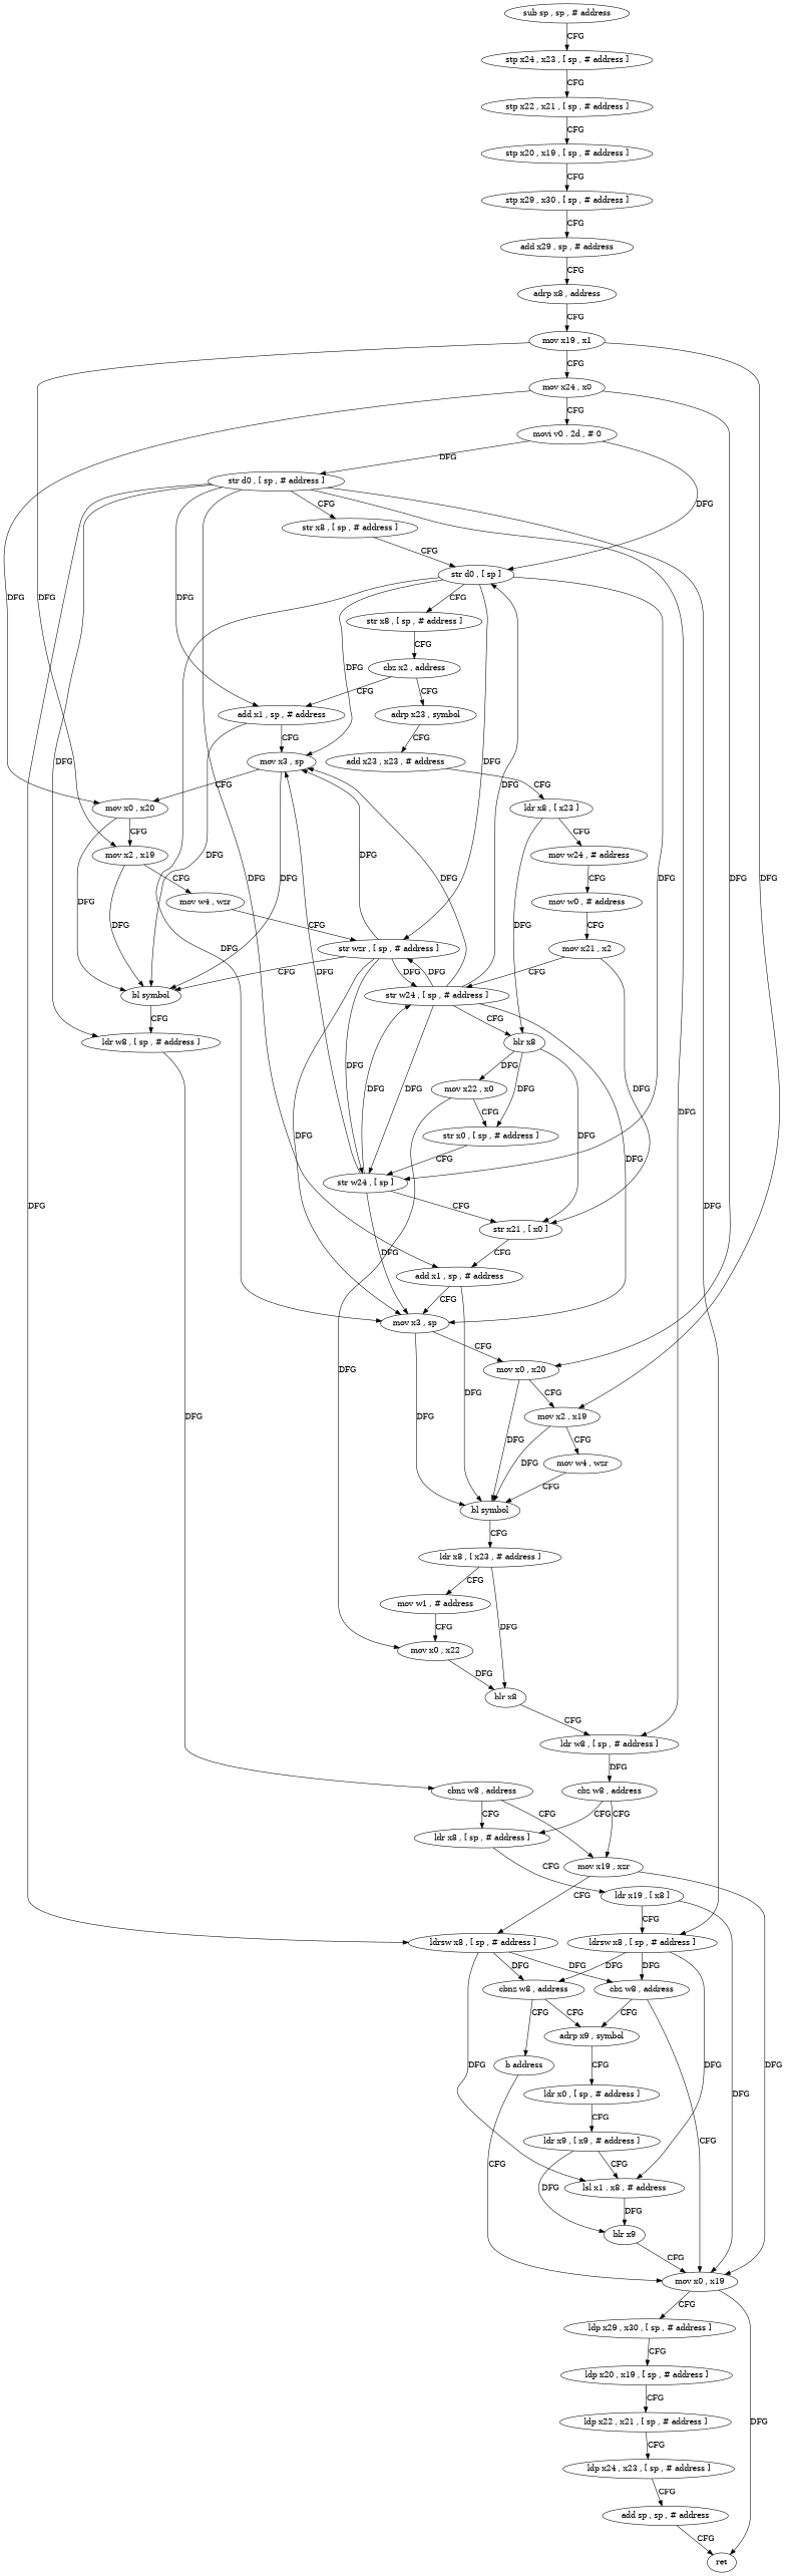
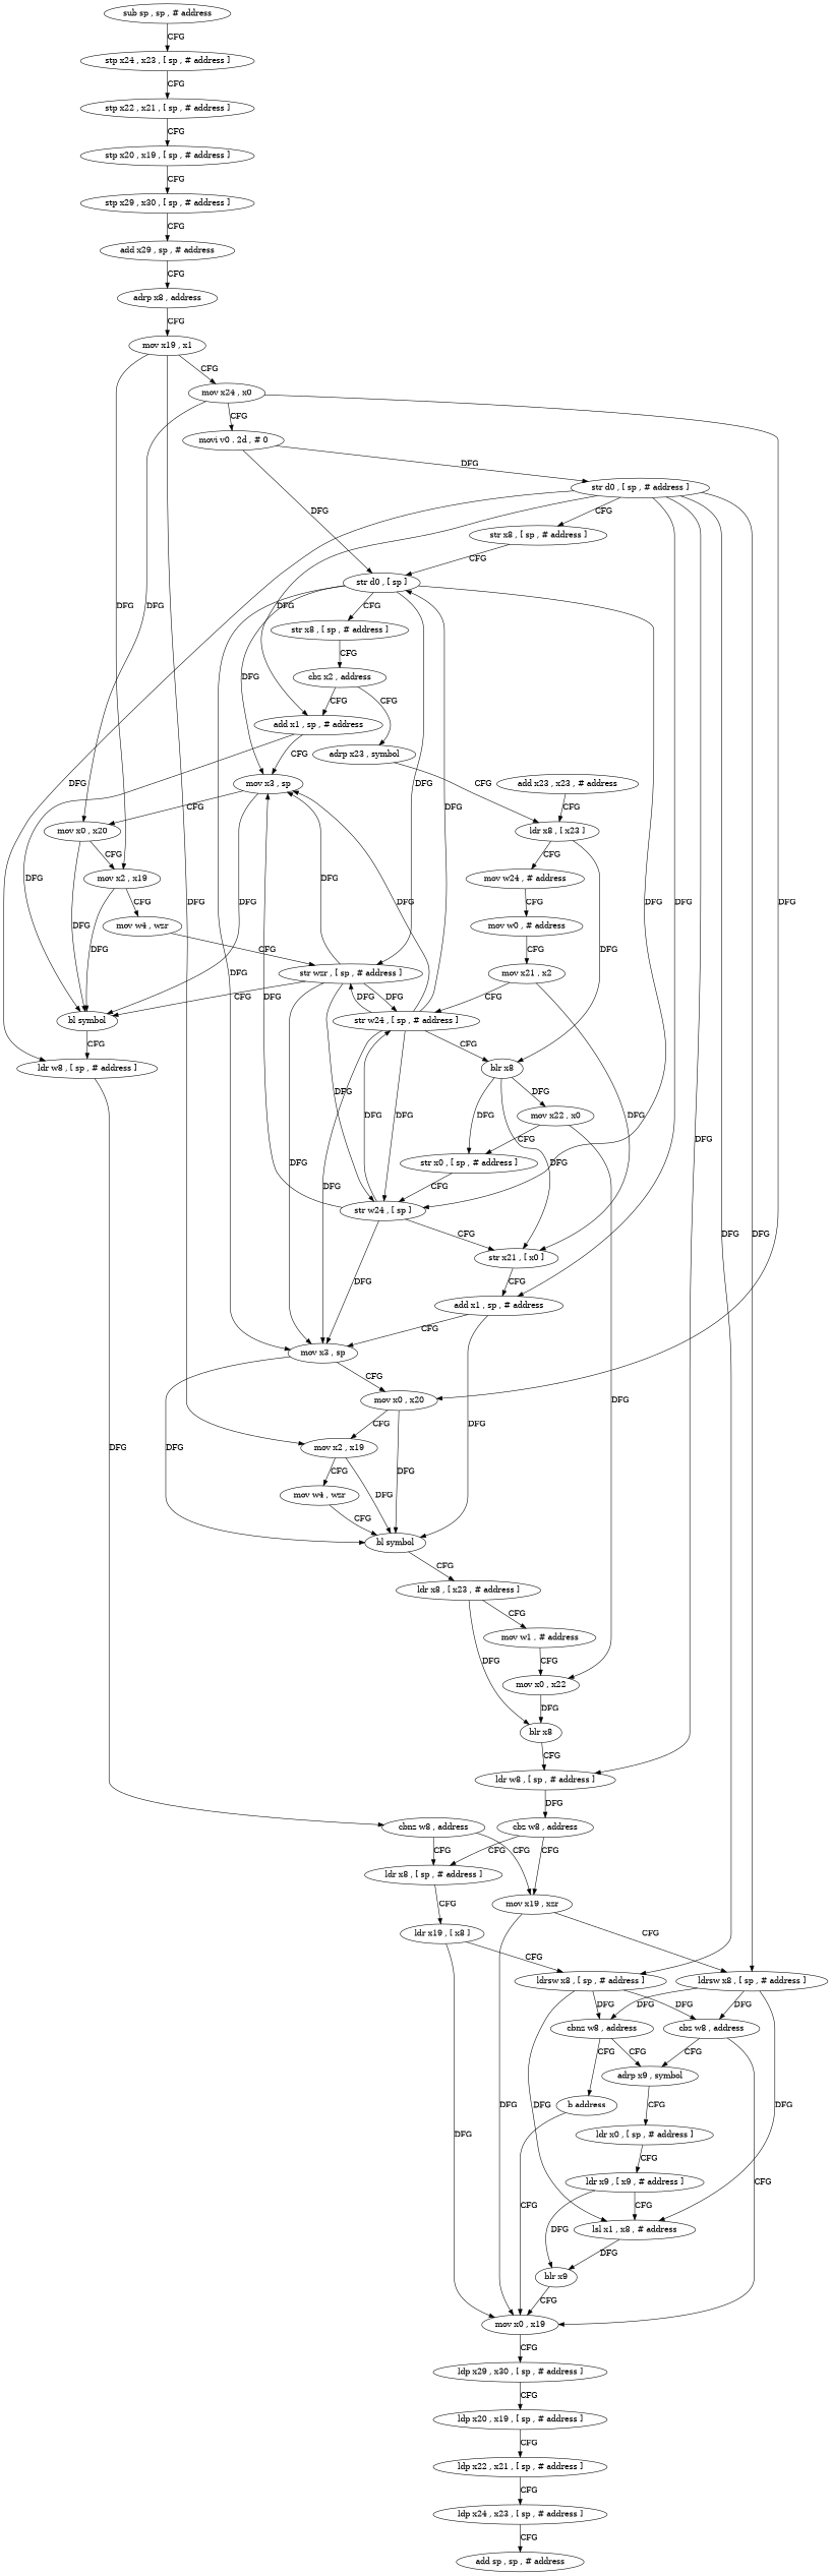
  digraph {
    n1 [label="sub sp , sp , # address"]
    n2 [label="stp x24 , x23 , [ sp , # address ]"]
    n3 [label="stp x22 , x21 , [ sp , # address ]"]
    n4 [label="stp x20 , x19 , [ sp , # address ]"]
    n5 [label="stp x29 , x30 , [ sp , # address ]"]
    n6 [label="add x29 , sp , # address"]
    n7 [label="adrp x8 , address"]
    n8 [label="mov x19 , x1"]
    n9 [label="mov x24 , x0"]
    n10 [label="mov x2 , x19"]
    n11 [label="mov x2 , x19"]
    n12 [label="movi v0 . 2d , # 0"]
    n13 [label="mov x0 , x20"]
    n14 [label="mov x0 , x20"]
    n15 [label="bl symbol"]
    n16 [label="mov w4 , wzr"]
    n17 [label="bl symbol"]
    n18 [label="mov w4 , wzr"]
    n19 [label="str d0 , [ sp , # address ]"]
    n20 [label="str d0 , [ sp ]"]
    n21 [label="str x8 , [ sp , # address ]"]
    n22 [label="add x1 , sp , # address"]
    n23 [label="ldr w8 , [ sp , # address ]"]
    n24 [label="add x1 , sp , # address"]
    n25 [label="ldr w8 , [ sp , # address ]"]
    n26 [label="ldrsw x8 , [ sp , # address ]"]
    n27 [label="ldrsw x8 , [ sp , # address ]"]
    n28 [label="str x8 , [ sp , # address ]"]
    n29 [label="mov x3 , sp"]
    n30 [label="str wzr , [ sp , # address ]"]
    n31 [label="str w24 , [ sp ]"]
    n32 [label="mov x3 , sp"]
    n33 [label="cbnz w8 , address"]
    n34 [label="cbz w8 , address"]
    n35 [label="cbz w8 , address"]
    n36 [label="cbnz w8 , address"]
    n37 [label="lsl x1 , x8 , # address"]
    n38 [label="cbz x2 , address"]
    n39 [label="str w24 , [ sp , # address ]"]
    n40 [label="blr x8"]
    n41 [label="str x21 , [ x0 ]"]
    n42 [label="adrp x23 , symbol"]
    n43 [label="add x23 , x23 , # address"]
    n44 [label="ldr x8 , [ x23 ]"]
    n45 [label="ldr x8 , [ sp , # address ]"]
    n46 [label="mov x19 , xzr"]
    n47 [label="ldr x19 , [ x8 ]"]
    n48 [label="mov x0 , x19"]
    n49 [label="ldp x29 , x30 , [ sp , # address ]"]
-   n50 [label=ret]
    n51 [label="mov w24 , # address"]
    n52 [label="mov w0 , # address"]
    n53 [label="mov x22 , x0"]
    n54 [label="str x0 , [ sp , # address ]"]
    n55 [label="mov x21 , x2"]
    n56 [label="mov x0 , x22"]
    n57 [label="blr x8"]
    n58 [label="ldr x8 , [ x23 , # address ]"]
    n59 [label="mov w1 , # address"]
    n60 [label="adrp x9 , symbol"]
    n61 [label="b address"]
    n62 [label="blr x9"]
    n63 [label="ldr x0 , [ sp , # address ]"]
    n64 [label="ldp x20 , x19 , [ sp , # address ]"]
    n65 [label="ldr x9 , [ x9 , # address ]"]
    n66 [label="ldp x22 , x21 , [ sp , # address ]"]
    n67 [label="ldp x24 , x23 , [ sp , # address ]"]
    n68 [label="add sp , sp , # address"]
    n1 -> n2 [label=CFG]
    n2 -> n3 [label=CFG]
    n3 -> n4 [label=CFG]
    n4 -> n5 [label=CFG]
    n5 -> n6 [label=CFG]
    n6 -> n7 [label=CFG]
    n7 -> n8 [label=CFG]
    n8 -> n9 [label=CFG]
    n8 -> n10 [label=DFG]
    n8 -> n11 [label=DFG]
    n9 -> n12 [label=CFG]
    n9 -> n13 [label=DFG]
    n9 -> n14 [label=DFG]
    n10 -> n15 [label=DFG]
    n10 -> n16 [label=CFG]
    n11 -> n17 [label=DFG]
    n11 -> n18 [label=CFG]
    n12 -> n19 [label=DFG]
    n12 -> n20 [label=DFG]
    n13 -> n10 [label=CFG]
    n13 -> n15 [label=DFG]
    n14 -> n11 [label=CFG]
    n14 -> n17 [label=DFG]
    n15 -> n23 [label=CFG]
    n16 -> n30 [label=CFG]
    n17 -> n58 [label=CFG]
    n18 -> n17 [label=CFG]
    n19 -> n21 [label=CFG]
    n19 -> n22 [label=DFG]
    n19 -> n23 [label=DFG]
    n19 -> n24 [label=DFG]
    n19 -> n25 [label=DFG]
    n19 -> n26 [label=DFG]
    n19 -> n27 [label=DFG]
    n20 -> n28 [label=CFG]
    n20 -> n29 [label=DFG]
    n20 -> n30 [label=DFG]
    n20 -> n31 [label=DFG]
    n20 -> n32 [label=DFG]
    n21 -> n20 [label=CFG]
    n22 -> n15 [label=DFG]
    n22 -> n29 [label=CFG]
    n23 -> n33 [label=DFG]
    n24 -> n17 [label=DFG]
    n24 -> n32 [label=CFG]
    n25 -> n34 [label=DFG]
    n26 -> n35 [label=DFG]
    n26 -> n36 [label=DFG]
    n26 -> n37 [label=DFG]
    n27 -> n35 [label=DFG]
    n27 -> n36 [label=DFG]
    n27 -> n37 [label=DFG]
    n28 -> n38 [label=CFG]
    n29 -> n13 [label=CFG]
    n29 -> n15 [label=DFG]
    n30 -> n15 [label=CFG]
    n30 -> n29 [label=DFG]
    n30 -> n31 [label=DFG]
    n30 -> n32 [label=DFG]
    n30 -> n39 [label=DFG]
    n31 -> n29 [label=DFG]
    n31 -> n32 [label=DFG]
    n31 -> n39 [label=DFG]
    n31 -> n41 [label=CFG]
    n32 -> n14 [label=CFG]
    n32 -> n17 [label=DFG]
    n33 -> n45 [label=CFG]
    n33 -> n46 [label=CFG]
    n34 -> n45 [label=CFG]
    n34 -> n46 [label=CFG]
    n35 -> n48 [label=CFG]
    n35 -> n60 [label=CFG]
    n36 -> n60 [label=CFG]
    n36 -> n61 [label=CFG]
    n37 -> n62 [label=DFG]
    n38 -> n22 [label=CFG]
    n38 -> n42 [label=CFG]
    n39 -> n20 [label=DFG]
    n39 -> n29 [label=DFG]
    n39 -> n30 [label=DFG]
    n39 -> n31 [label=DFG]
    n39 -> n32 [label=DFG]
    n39 -> n40 [label=CFG]
    n40 -> n41 [label=DFG]
    n40 -> n53 [label=DFG]
    n40 -> n54 [label=DFG]
    n41 -> n24 [label=CFG]
-   n42 -> n43 [label=CFG]
+   n42 -> n44 [label=CFG]
    n43 -> n44 [label=CFG]
    n44 -> n40 [label=DFG]
    n44 -> n51 [label=CFG]
    n45 -> n47 [label=CFG]
    n46 -> n27 [label=CFG]
    n46 -> n48 [label=DFG]
    n47 -> n26 [label=CFG]
    n47 -> n48 [label=DFG]
    n48 -> n49 [label=CFG]
-   n48 -> n50 [label=DFG]
    n49 -> n64 [label=CFG]
    n51 -> n52 [label=CFG]
    n52 -> n55 [label=CFG]
    n53 -> n54 [label=CFG]
    n53 -> n56 [label=DFG]
    n54 -> n31 [label=CFG]
    n55 -> n39 [label=CFG]
    n55 -> n41 [label=DFG]
    n56 -> n57 [label=DFG]
    n57 -> n25 [label=CFG]
    n58 -> n57 [label=DFG]
    n58 -> n59 [label=CFG]
    n59 -> n56 [label=CFG]
    n60 -> n63 [label=CFG]
    n61 -> n48 [label=CFG]
    n62 -> n48 [label=CFG]
    n63 -> n65 [label=CFG]
    n64 -> n66 [label=CFG]
    n65 -> n37 [label=CFG]
    n65 -> n62 [label=DFG]
    n66 -> n67 [label=CFG]
    n67 -> n68 [label=CFG]
-   n68 -> n50 [label=CFG]
  }
